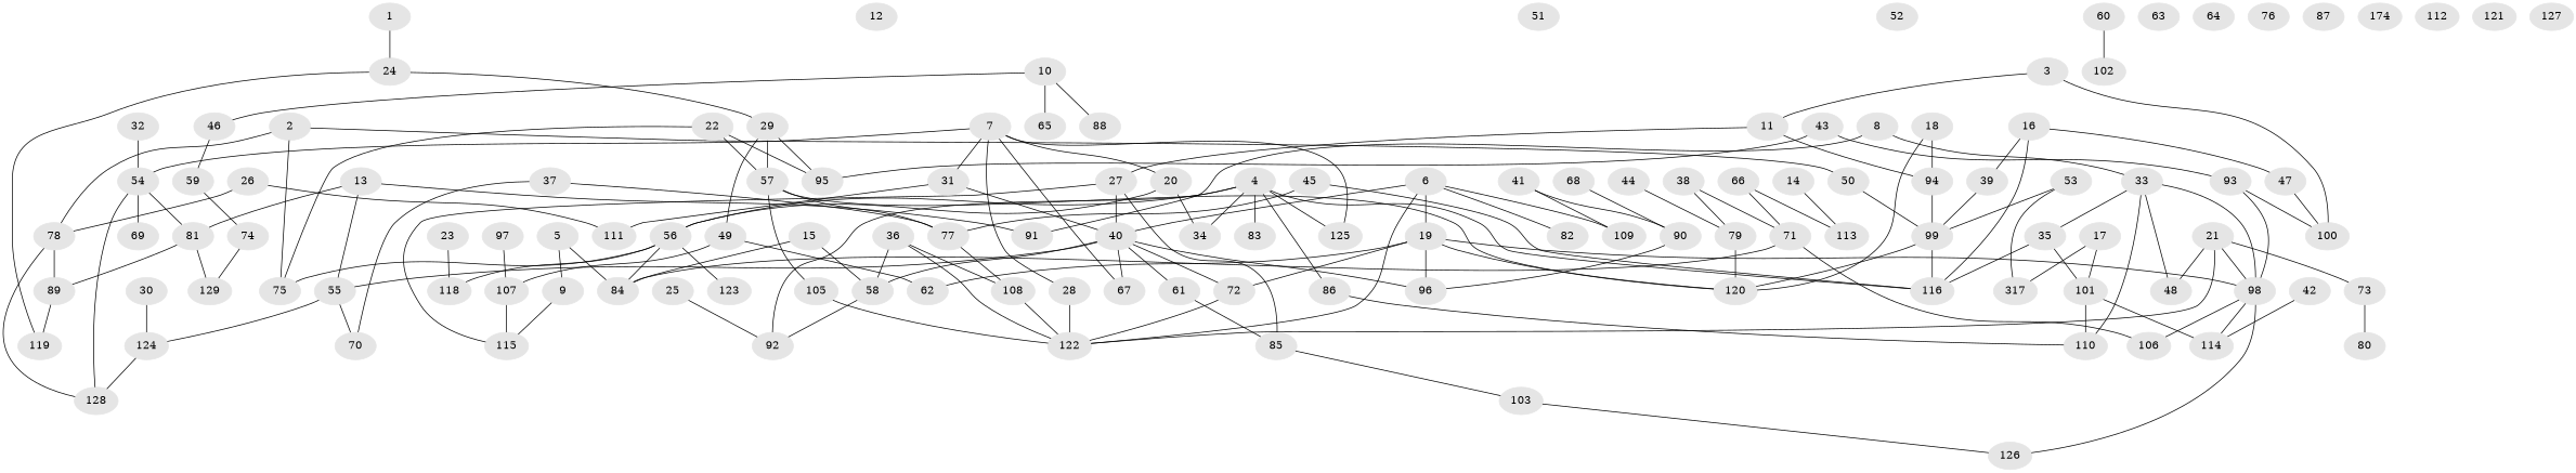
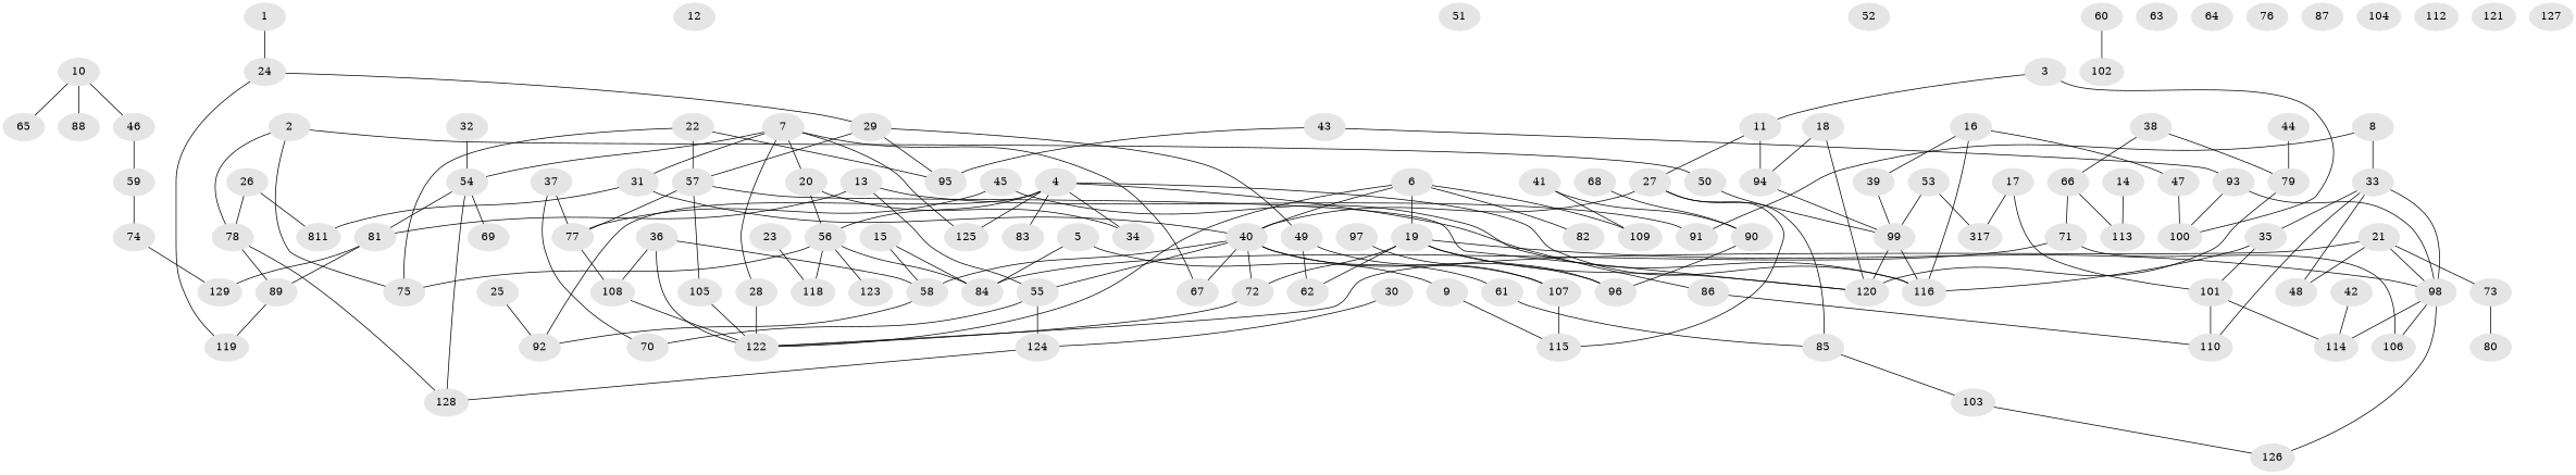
  graph {
    node [color=gray90 style=filled]
    1
    24
    29
    119
    2
    50
    75
    78
    99
    128
    89
    3
    11
    100
    27
    94
    4
    34
    56
    83
    86
    92
    116
    125
    84
    118
    123
    110
    5
    9
    115
    6
    19
    40
    82
    109
    122
    120
    62
    72
    96
    98
    67
    55
    58
    61
    7
    20
    28
    31
    54
-   111
+   111 [label=811]
    81
    69
    8
    33
    91
    48
    35
    10
    46
    65
    88
    59
    85
    12
    13
    124
    70
    129
    14
    113
    15
    16
    39
    47
    17
    101
    n79 [label=317]
    114
    18
    106
    126
    21
    73
    80
    22
    57
    95
    77
    105
    23
    49
    25
    26
    103
    107
    30
    32
    36
    108
    37
    38
    71
    79
    41
    90
    42
    43
    93
    44
    45
    74
    51
    52
    53
    60
    102
    63
    64
    66
    68
    76
    87
    97
-   104 [label=174]
+   104
    112
    121
    127
    1 -- 24
    24 -- 29
    24 -- 119
    29 -- 57
    29 -- 95
    29 -- 49
    2 -- 50
    2 -- 75
    2 -- 78
    50 -- 99
    78 -- 128
    78 -- 89
    99 -- 116
    99 -- 120
    89 -- 119
    3 -- 11
    3 -- 100
    11 -- 27
    11 -- 94
    27 -- 115
    27 -- 40
    27 -- 85
    94 -- 99
    4 -- 34
    4 -- 56
    4 -- 83
    4 -- 86
    4 -- 92
    4 -- 116
    4 -- 125
    56 -- 75
    56 -- 84
    56 -- 118
    56 -- 123
    86 -- 110
    5 -- 84
    5 -- 9
    9 -- 115
    6 -- 19
    6 -- 40
    6 -- 82
    6 -- 109
    6 -- 122
    19 -- 120
    19 -- 62
    19 -- 72
    19 -- 96
    19 -- 98
    40 -- 72
    40 -- 96
    40 -- 67
    40 -- 55
    40 -- 58
    40 -- 61
    72 -- 122
    98 -- 114
    98 -- 106
    98 -- 126
    55 -- 124
    55 -- 70
    58 -- 92
    61 -- 85
    7 -- 125
    7 -- 67
    7 -- 20
    7 -- 28
    7 -- 31
    7 -- 54
    20 -- 34
    20 -- 56
    28 -- 122
    31 -- 40
    31 -- 111
    54 -- 128
    54 -- 81
    54 -- 69
    81 -- 89
    81 -- 129
    8 -- 33
    8 -- 91
    33 -- 110
    33 -- 98
    33 -- 48
    33 -- 35
    35 -- 116
    35 -- 101
    10 -- 46
    10 -- 65
    10 -- 88
    46 -- 59
    59 -- 74
    85 -- 103
    13 -- 55
    13 -- 81
    13 -- 91
    124 -- 128
    14 -- 113
    15 -- 84
    15 -- 58
    16 -- 116
    16 -- 39
    16 -- 47
    39 -- 99
    47 -- 100
    17 -- 101
    17 -- n79
    101 -- 110
    101 -- 114
    18 -- 94
    18 -- 120
    21 -- 122
    21 -- 98
    21 -- 48
    21 -- 73
    73 -- 80
    22 -- 75
    22 -- 57
    22 -- 95
    57 -- 120
    57 -- 77
    57 -- 105
    77 -- 108
    105 -- 122
    23 -- 118
    49 -- 62
    49 -- 107
    25 -- 92
    26 -- 78
    26 -- 111
    103 -- 126
    107 -- 115
    30 -- 124
    32 -- 54
    36 -- 122
    36 -- 58
    36 -- 108
    108 -- 122
    37 -- 70
    37 -- 77
-   38 -- 71
+   38 -- 66
    38 -- 79
    71 -- 84
    71 -- 106
    79 -- 120
    41 -- 109
    41 -- 90
    90 -- 96
    42 -- 114
    43 -- 95
    43 -- 93
    93 -- 100
    93 -- 98
    44 -- 79
    45 -- 116
    45 -- 77
    74 -- 129
    53 -- 99
    53 -- n79
    60 -- 102
    66 -- 113
    66 -- 71
    68 -- 90
    97 -- 107
  }
